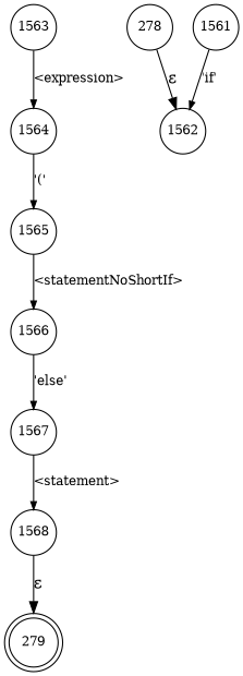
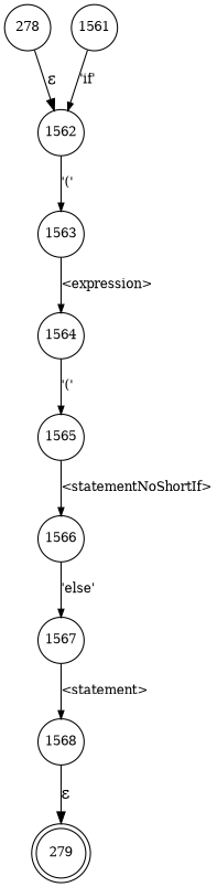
  digraph {
    fontname="DejaVu Serif"
    rankdir=TB
    node [fixedsize=true fontname="DejaVu Serif" fontsize=11 shape=circle peripheries=1]
    edge [fontname="DejaVu Serif" arrowhead=normal arrowsize=.7 fontsize=11]
    n1 [label=279 shape=doublecircle width=.6 peripheries=""]
    n2 [label=1568 width=.55]
    n3 [label=278 width=.55]
    n4 [label=1562 width=.55]
    n5 [label=1561 width=.55]
    n6 [label=1563 width=.55]
    n7 [label=1564 width=.55]
    n8 [label=1565 width=.55]
    n9 [label=1566 width=.55]
    n10 [label=1567 width=.55]
    n2 -> n1 [label="&epsilon;" arrowhead="" arrowsize="" fontsize=""]
    n3 -> n4 [label="&epsilon;" arrowhead="" arrowsize="" fontsize=""]
+   n4 -> n6 [label="'('"]
    n5 -> n4 [label="'if'"]
    n6 -> n7 [label="<expression>"]
    n7 -> n8 [label="'('"]
    n8 -> n9 [label="<statementNoShortIf>"]
    n9 -> n10 [label="'else'"]
    n10 -> n2 [label="<statement>"]
  }
